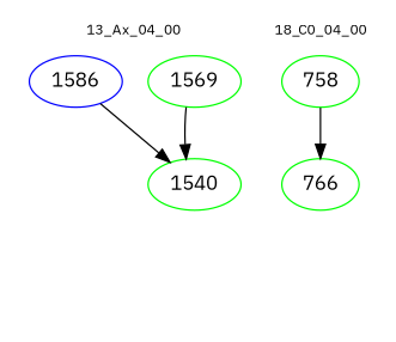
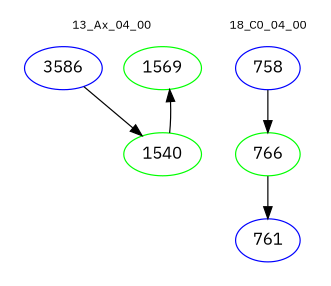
  digraph {
    fontname="IBM Plex Sans"
    node [color=green fontname="IBM Plex Sans"]
    edge [color=black fontname="IBM Plex Sans"]
    n1 [label=1569]
    n2 [label=1540]
-   n3 [color=blue label=1586]
-   n4 [label=758]
+   n3 [color=blue label=3586]
+   n4 [color=blue label=758]
    n5 [label=766]
+   n6 [color=blue label=761]
    subgraph cluster_1 {
      color=white
      fontsize=10
      label="13_Ax_04_00"
      n1
      n2
      n3
    }
    subgraph cluster_2 {
      color=white
      fontsize=10
      label="18_C0_04_00"
      n4
      n5
+     n6
    }
-   n1 -> n2
+   n2 -> n1
    n3 -> n2
    n4 -> n5
+   n5 -> n6
  }
